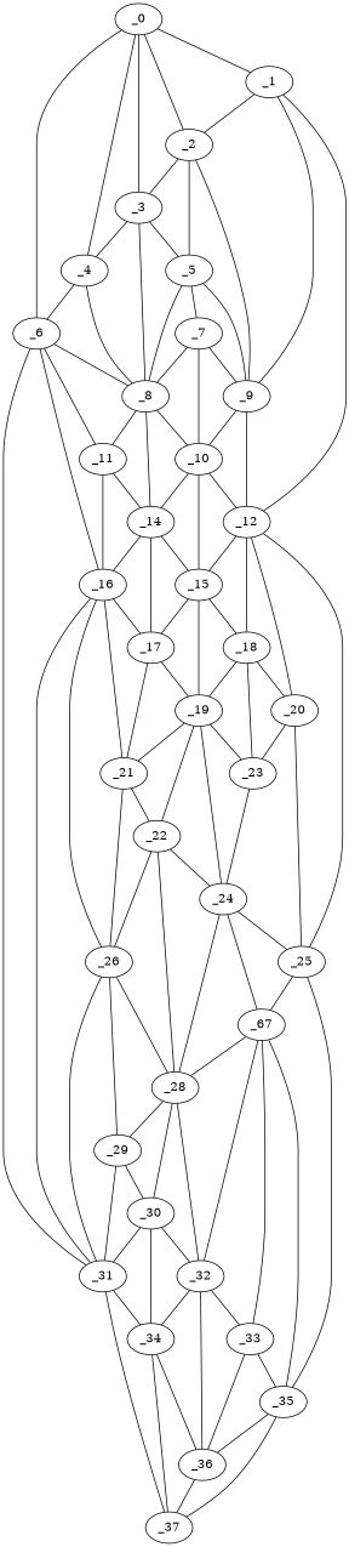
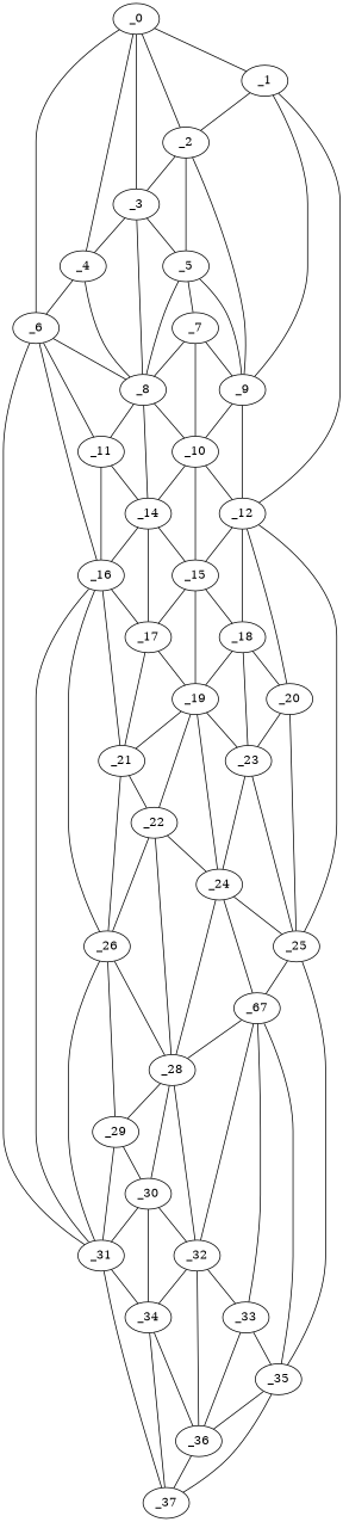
  graph {
    node [x=80 y=65]
    edge [valence=2]
    _0 [x=5 y=71]
    _1 [x=8]
    _2 [x=17 y=66]
    _3 [x=23 y=72]
    _4 [x=25 y=81]
    _6 [x=37 y=89]
    _9 [x=40 y=52]
    _12 [x=55 y=41]
    _5 [x=31 y=62]
    _8 [x=39 y=78]
    _11 [x=49 y=82]
    _16 [x=63 y=82]
    _31 [x=109 y=72]
    _10 [x=47 y=61]
    _15 [x=60 y=61]
    _18 [x=67 y=49]
    _20 [y=41]
    _25 [x=90 y=39]
    _7 [x=38 y=61]
    _14 [x=56 y=75]
    _17 [x=65 y=69]
    _21 [y=70]
    _26 [x=94 y=74]
    _34 [x=118]
    _37 [x=125 y=62]
    _19 [x=69 y=59]
    _23 [x=84 y=44]
    n28 [label=_67 x=99 y=49]
    _35 [x=119 y=44]
    _22 [x=82]
    _28 [x=100 y=60]
    _29 [x=104 y=68]
    _36 [x=120 y=55]
    _24 [x=88 y=50]
    _32 [x=112 y=58]
    _33 [x=116 y=49]
    _30 [x=108 y=66]
    _0 -- _1 [valence=1]
    _0 -- _2
    _0 -- _3
    _0 -- _4
    _0 -- _6 [valence=1]
    _1 -- _2
    _1 -- _9
    _1 -- _12 [valence=1]
    _2 -- _3 [valence=1]
    _2 -- _9
    _2 -- _5
    _3 -- _4
    _3 -- _5
    _3 -- _8
    _4 -- _6
    _4 -- _8
    _6 -- _8
    _6 -- _11 [valence=1]
    _6 -- _16 [valence=1]
    _6 -- _31 [valence=1]
    _9 -- _12
    _9 -- _10
    _12 -- _15
    _12 -- _18
    _12 -- _20 [valence=1]
    _12 -- _25 [valence=1]
    _5 -- _9
    _5 -- _8 [valence=1]
    _5 -- _7
    _8 -- _11
    _8 -- _10
    _8 -- _14 [valence=1]
    _11 -- _16
    _11 -- _14
    _16 -- _31
    _16 -- _17
    _16 -- _21
    _16 -- _26 [valence=1]
    _31 -- _34
    _31 -- _37 [valence=1]
    _10 -- _12
    _10 -- _15 [valence=1]
    _10 -- _14 [valence=1]
    _15 -- _18 [valence=1]
    _15 -- _17
    _15 -- _19
    _18 -- _20
    _18 -- _19 [valence=1]
    _18 -- _23 [valence=1]
    _20 -- _25
    _20 -- _23 [valence=1]
    _25 -- n28 [valence=1]
    _25 -- _35 [valence=1]
    _7 -- _9
    _7 -- _8
    _7 -- _10
    _14 -- _16
    _14 -- _15
    _14 -- _17
    _17 -- _21 [valence=1]
    _17 -- _19
    _21 -- _26 [valence=1]
    _21 -- _22
    _26 -- _31
    _26 -- _28
    _26 -- _29
    _34 -- _37
    _34 -- _36
    _19 -- _21 [valence=1]
    _19 -- _23 [valence=1]
    _19 -- _22
    _19 -- _24
+   _23 -- _25
    _23 -- _24
    n28 -- _35
    n28 -- _28
    n28 -- _32
    n28 -- _33
    _35 -- _37 [valence=1]
    _35 -- _36
    _22 -- _26
    _22 -- _28
    _22 -- _24 [valence=1]
    _28 -- _29 [valence=1]
    _28 -- _32 [valence=1]
    _28 -- _30
    _29 -- _31 [valence=1]
    _29 -- _30
    _36 -- _37 [valence=1]
    _24 -- _25 [valence=1]
    _24 -- n28 [valence=1]
    _24 -- _28 [valence=1]
    _32 -- _34 [valence=1]
    _32 -- _36
    _32 -- _33
    _33 -- _35
    _33 -- _36
    _30 -- _31 [valence=1]
    _30 -- _34
    _30 -- _32
  }
